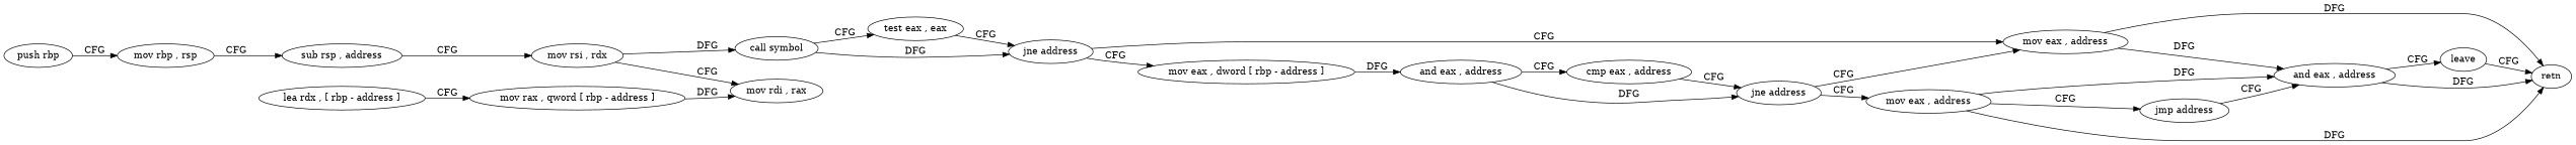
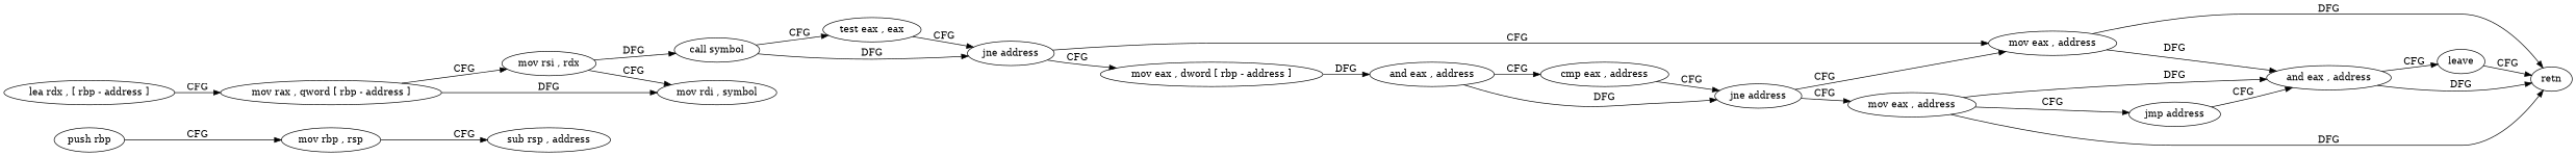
  digraph {
    rankdir=LR
    n1 [label="push rbp"]
    n2 [label="mov rbp , rsp"]
    n3 [label="sub rsp , address"]
    n4 [label="lea rdx , [ rbp - address ]"]
    n5 [label="mov rax , qword [ rbp - address ]"]
    n6 [label="mov rsi , rdx"]
-   n7 [label="mov rdi , rax"]
+   n7 [label="mov rdi , symbol"]
    n8 [label="call symbol"]
    n9 [label="test eax , eax"]
    n10 [label="jne address"]
    n11 [label="mov eax , address"]
    n12 [label="mov eax , dword [ rbp - address ]"]
    n13 [label="and eax , address"]
    n14 [label=retn]
    n15 [label="and eax , address"]
    n16 [label=leave]
    n17 [label="cmp eax , address"]
    n18 [label="jne address"]
    n19 [label="mov eax , address"]
    n20 [label="jmp address"]
    n1 -> n2 [label=CFG]
    n2 -> n3 [label=CFG]
    n4 -> n5 [label=CFG]
-   n3 -> n6 [label=CFG]
+   n5 -> n6 [label=CFG]
    n5 -> n7 [label=DFG]
    n6 -> n7 [label=CFG]
    n6 -> n8 [label=DFG]
    n8 -> n9 [label=CFG]
    n8 -> n10 [label=DFG]
    n9 -> n10 [label=CFG]
    n10 -> n11 [label=CFG]
    n10 -> n12 [label=CFG]
    n11 -> n13 [label=DFG]
    n11 -> n14 [label=DFG]
    n12 -> n15 [label=DFG]
    n13 -> n14 [label=DFG]
    n13 -> n16 [label=CFG]
    n15 -> n17 [label=CFG]
    n15 -> n18 [label=DFG]
    n16 -> n14 [label=CFG]
    n17 -> n18 [label=CFG]
    n18 -> n11 [label=CFG]
    n18 -> n19 [label=CFG]
    n19 -> n13 [label=DFG]
    n19 -> n14 [label=DFG]
    n19 -> n20 [label=CFG]
    n20 -> n13 [label=CFG]
  }
